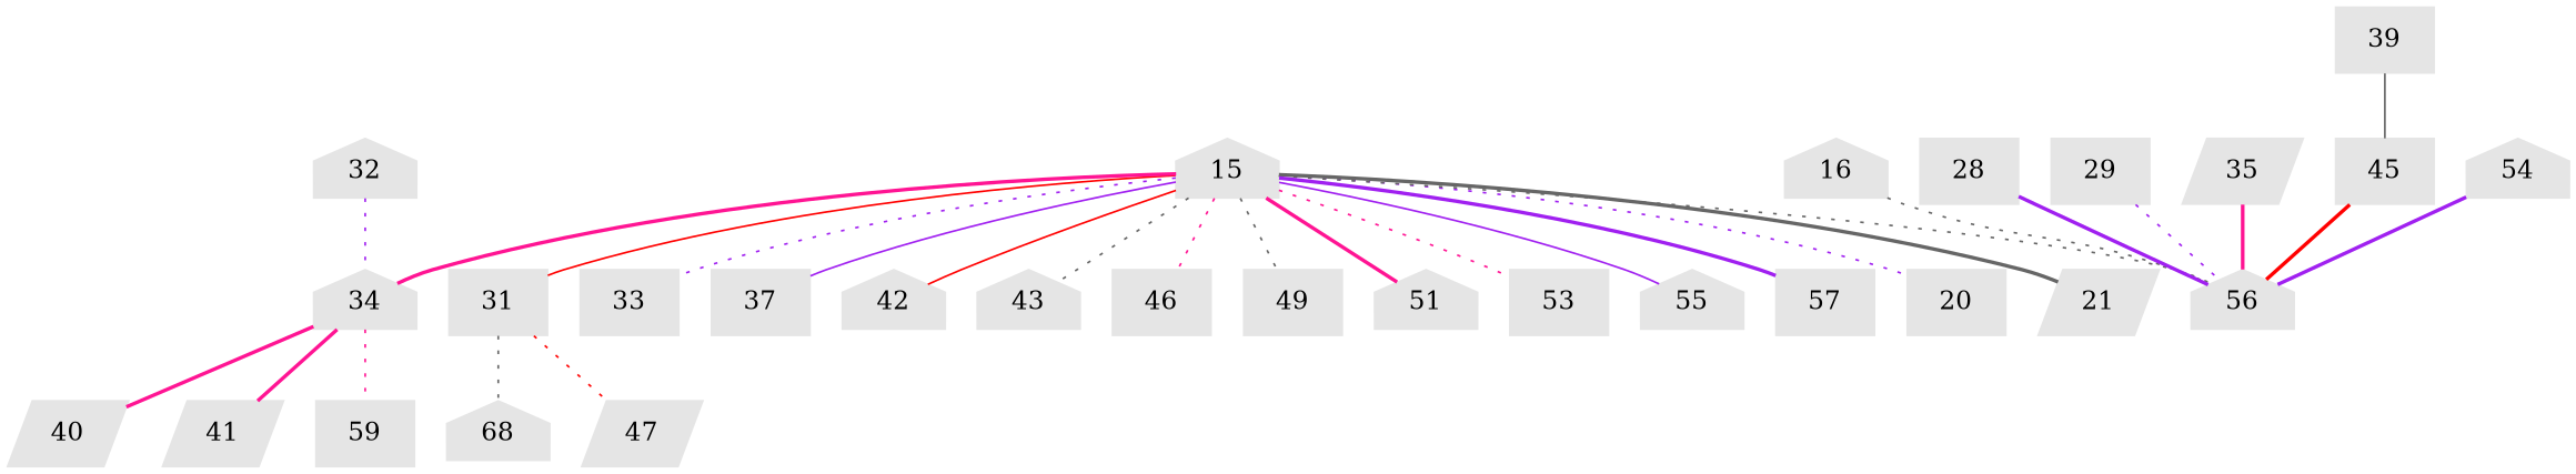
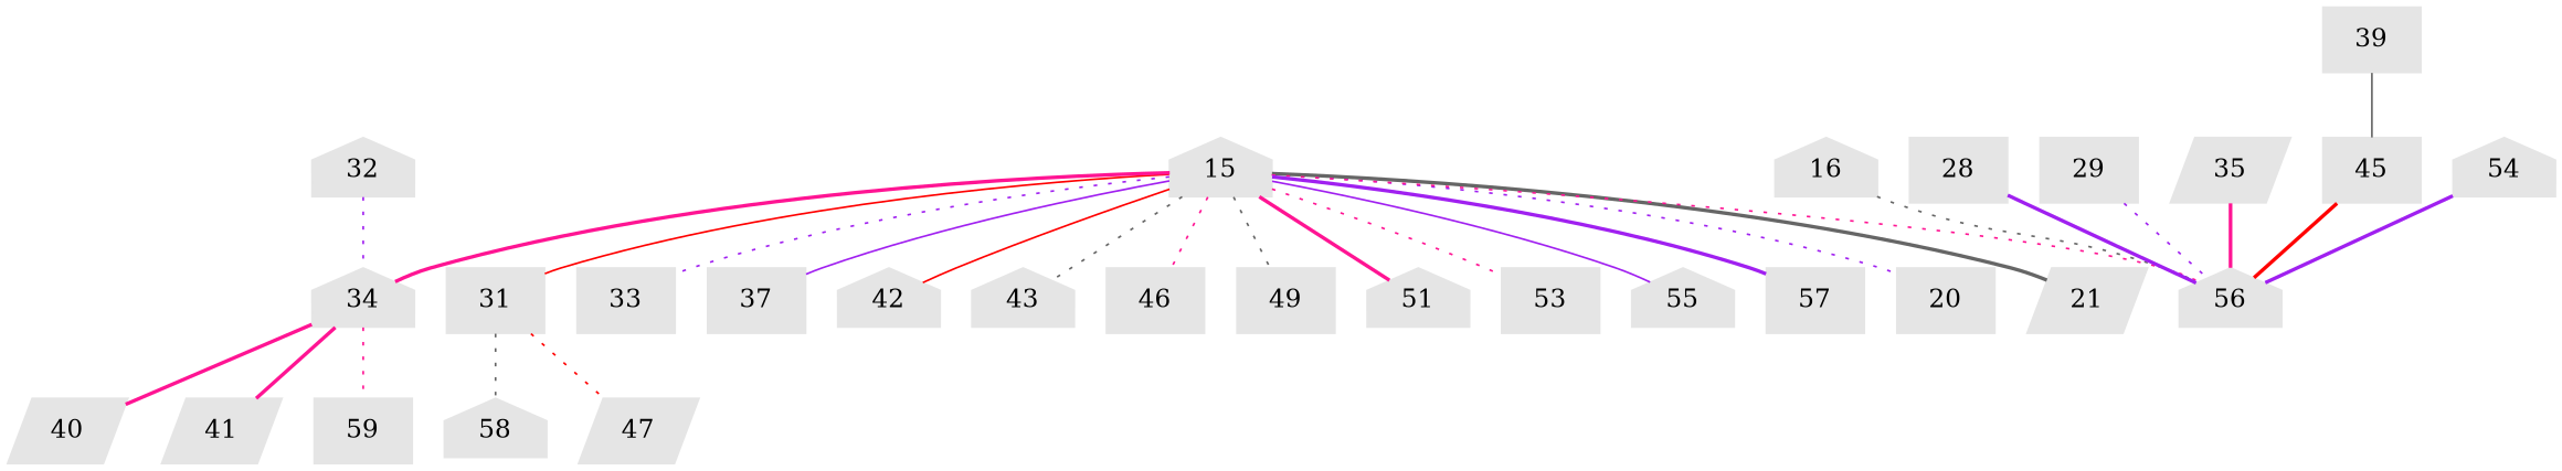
  graph {
    node [color=gray90 shape=box style=filled]
    edge [color=purple style=dotted]
    15 [shape=house super="+12+1+2+4+8+11+14"]
    20
    21 [shape=parallelogram]
    31 [super="+25"]
    33 [super="+3"]
    34 [shape=house super="+13+6+7+27+23"]
    37
    42 [shape=house]
    43 [shape=house]
    46
    49
    51 [shape=house]
    53
    55 [shape=house super="+17"]
    56 [shape=house super="+48+52+5"]
    57 [super="+44"]
    47 [shape=parallelogram]
-   58 [shape=house label=68]
+   58 [shape=house]
    40 [shape=parallelogram]
    41 [shape=parallelogram]
    59
    16 [shape=house]
    28
    29
    32 [shape=house]
    35 [shape=parallelogram super="+19"]
    45 [super="+18"]
    39
    54 [shape=house super="+22+30+38+50"]
    15 -- 20
    15 -- 21 [color=gray40 style=bold]
    15 -- 31 [color=red style=solid weight=2]
    15 -- 33
    15 -- 34 [color=deeppink style=bold weight=2]
    15 -- 37 [style=solid]
    15 -- 42 [color=red style=solid]
    15 -- 43 [color=gray40]
    15 -- 46 [color=deeppink]
    15 -- 49 [color=gray40]
    15 -- 51 [color=deeppink style=bold]
    15 -- 53 [color=deeppink]
    15 -- 55 [style=solid]
-   15 -- 56 [color=gray40 weight=2]
+   15 -- 56 [color=deeppink weight=2]
    15 -- 57 [style=bold]
    31 -- 47 [color=red]
    31 -- 58 [color=gray40]
    34 -- 40 [color=deeppink style=bold]
    34 -- 41 [color=deeppink style=bold]
    34 -- 59 [color=deeppink]
    16 -- 56 [color=gray40]
    28 -- 56 [style=bold]
    29 -- 56
    32 -- 34
    35 -- 56 [color=deeppink style=bold]
    45 -- 56 [color=red style=bold weight=2]
    39 -- 45 [color=gray40 style=solid]
    54 -- 56 [style=bold]
  }
